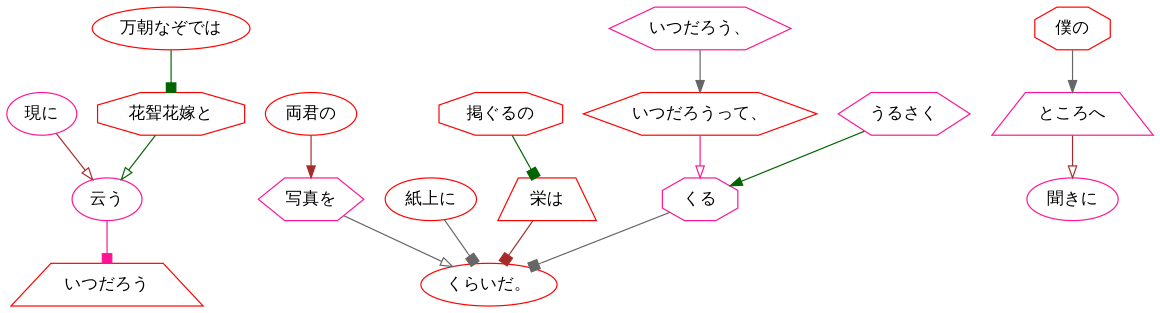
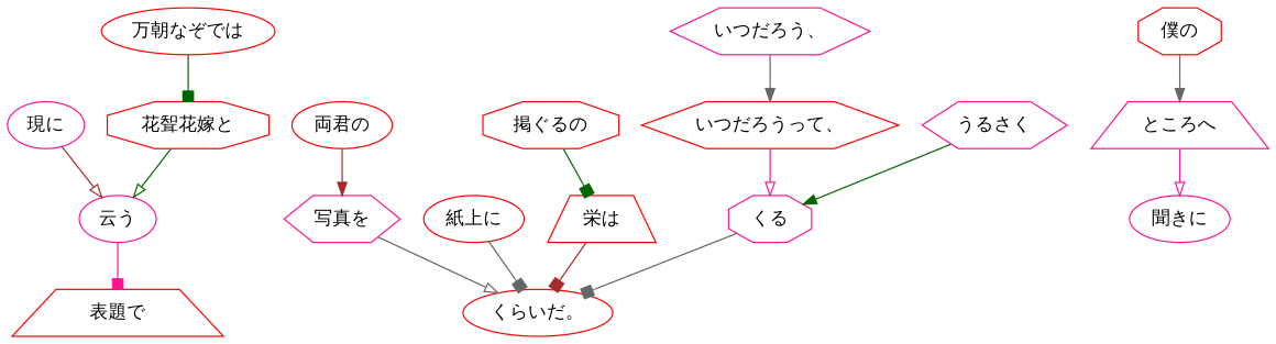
  digraph {
    node [color=red shape=ellipse]
    edge [arrowhead=box color=gray40]
    n1 [color=deeppink label="現に"]
    n2 [color=deeppink label="云う"]
-   n3 [label="いつだろう" shape=trapezium]
+   n3 [label="表題で" shape=trapezium]
    n4 [label="万朝なぞでは"]
    n5 [label="花聟花嫁と" shape=octagon]
    n6 [label="くらいだ。"]
    n7 [label="両君の"]
    n8 [color=deeppink label="写真を" shape=hexagon]
    n9 [label="紙上に"]
    n10 [label="掲ぐるの" shape=octagon]
    n11 [label="栄は" shape=trapezium]
    n12 [color=deeppink label="いつだろう、" shape=hexagon]
    n13 [label="いつだろうって、" shape=hexagon]
    n14 [color=deeppink label="くる" shape=octagon]
    n15 [color=deeppink label="うるさく" shape=hexagon]
    n16 [label="僕の" shape=octagon]
    n17 [color=deeppink label="ところへ" shape=trapezium]
    n18 [color=deeppink label="聞きに"]
    n1 -> n2 [arrowhead=onormal color=brown]
    n2 -> n3 [color=deeppink]
    n4 -> n5 [color=darkgreen]
    n5 -> n2 [arrowhead=onormal color=darkgreen]
    n7 -> n8 [arrowhead=normal color=brown]
    n8 -> n6 [arrowhead=onormal]
    n9 -> n6
    n10 -> n11 [color=darkgreen]
    n11 -> n6 [color=brown]
    n12 -> n13 [arrowhead=normal]
    n13 -> n14 [arrowhead=onormal color=deeppink]
    n14 -> n6
    n15 -> n14 [arrowhead=normal color=darkgreen]
    n16 -> n17 [arrowhead=normal]
-   n17 -> n18 [arrowhead=onormal color=brown]
+   n17 -> n18 [arrowhead=onormal color=deeppink]
  }
